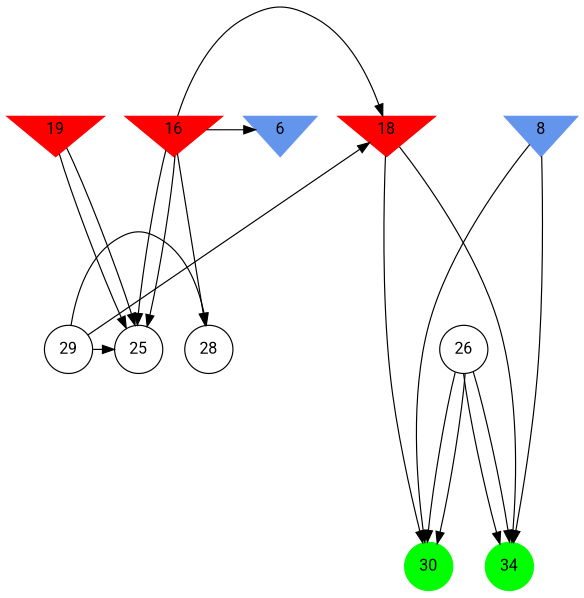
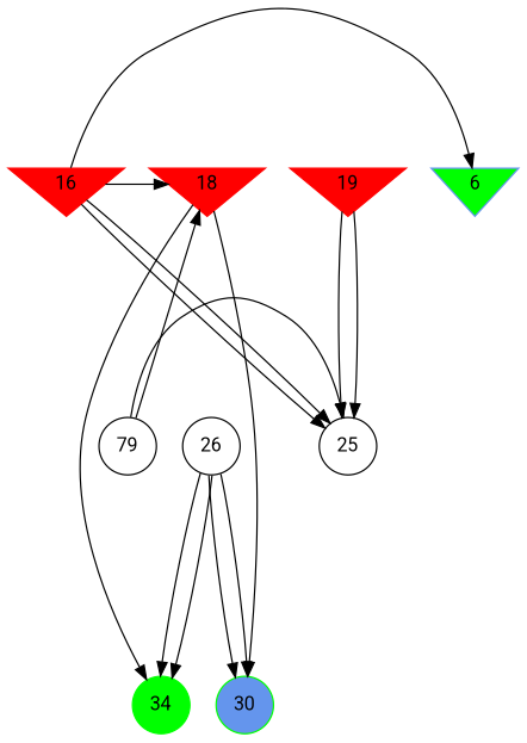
  digraph {
    fontname=Roboto
    ranksep=2.0
    node [color=black fontname=Roboto shape=circle style=filled]
    edge [fontname=Roboto]
-   6 [color=cornflowerblue shape=invtriangle]
-   8 [color=cornflowerblue shape=invtriangle]
+   6 [color=cornflowerblue shape=invtriangle fillcolor=green]
    16 [color=red shape=invtriangle]
    18 [color=red shape=invtriangle]
    19 [color=red shape=invtriangle]
    25 [style=""]
    26 [style=""]
-   28 [style=""]
-   29 [style=""]
-   30 [color=green]
+   29 [label=79 style=""]
+   30 [color=green fillcolor=cornflowerblue]
    n11 [color=green label=34]
    subgraph sub_1 {
      rank=same
      6
-     8
      16
      18
      19
    }
    subgraph sub_2 {
      rank=same
      25
      26
-     28
      29
    }
    subgraph sub_3 {
      rank=same
      30
      n11
    }
-   8 -> 30
-   8 -> n11
    16 -> 6
    16 -> 18
    16 -> 25
    16 -> 25
-   16 -> 28
    18 -> 30
    18 -> n11
    19 -> 25
    19 -> 25
    26 -> 30
    26 -> 30
    26 -> n11
    26 -> n11
    29 -> 18
    29 -> 25
-   29 -> 28
  }
